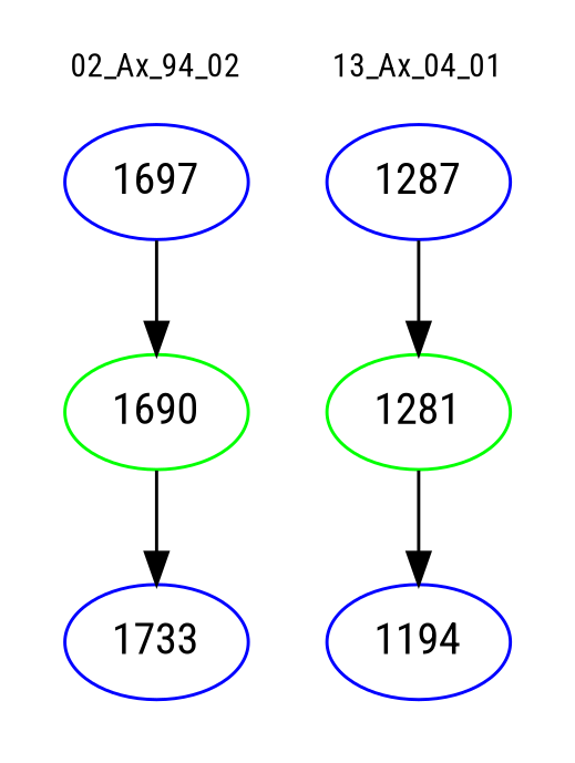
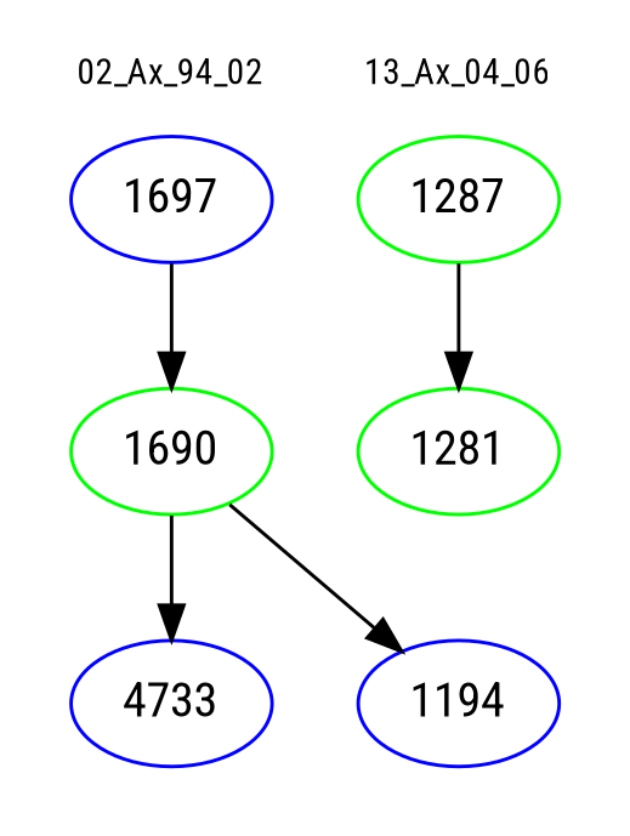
  digraph {
    fontname="Roboto Condensed"
    node [color=blue fontname="Roboto Condensed"]
    edge [color=black fontname="Roboto Condensed"]
    n1 [label=1697]
    n2 [color=green label=1690]
-   n3 [label=1733]
-   n4 [label=1287]
+   n3 [label=4733]
+   n4 [color=green label=1287]
    n5 [color=green label=1281]
    n6 [label=1194]
    subgraph cluster_1 {
      color=white
      fontsize=10
      label="02_Ax_94_02"
      n1
      n2
      n3
    }
    subgraph cluster_2 {
      color=white
      fontsize=10
-     label="13_Ax_04_01"
+     label="13_Ax_04_06"
      n4
      n5
      n6
    }
    n1 -> n2
    n2 -> n3
    n4 -> n5
-   n5 -> n6
+   n2 -> n6
  }
